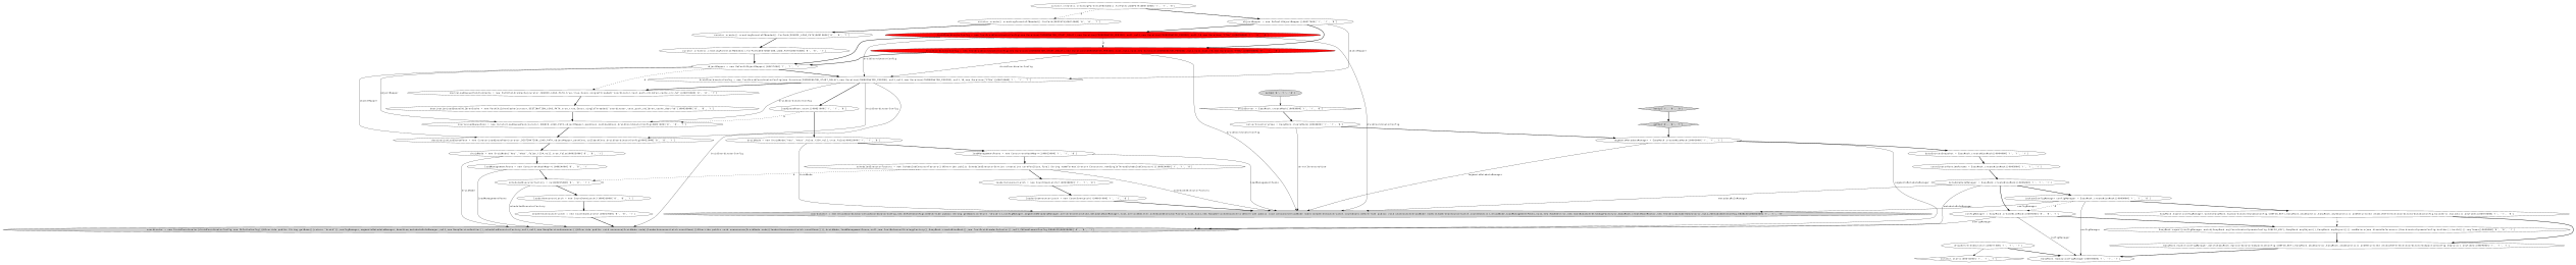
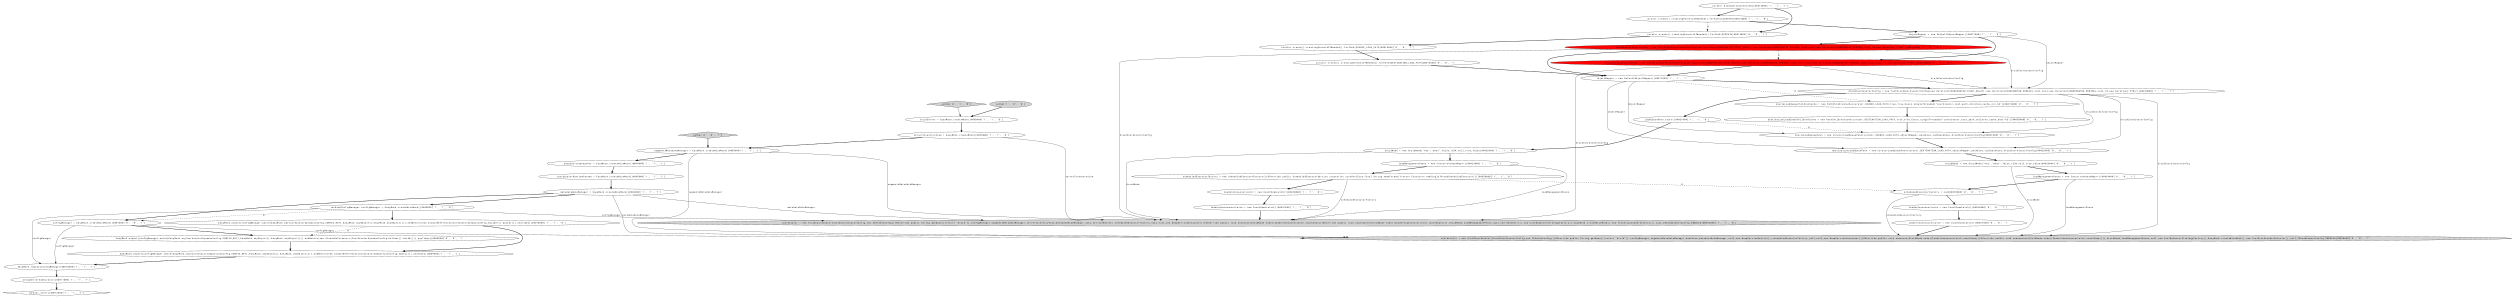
  digraph {
    fontname="Roboto Mono"
    node [fillcolor=white fontname="Roboto Mono" shape=ellipse style=filled]
    edge [fontname="Roboto Mono" style=bold]
    n1 [label="leaderAnnouncerLatch = new CountDownLatch(1)@@@26@@@['0', '0', '1']"]
    n2 [label="leaderUnannouncerLatch = new CountDownLatch(1)@@@27@@@['0', '0', '1']"]
    n3 [fillcolor=lightgray label="coordinator = new DruidCoordinator(druidCoordinatorConfig,new ZkPathsConfig(){@Override public String getBase(){return \"druid\"}},configManager,segmentsMetadataManager,baseView,metadataRuleManager,null,new NoopServiceEmitter(),scheduledExecutorFactory,null,null,new NoopServiceAnnouncer(){@Override public void announce(DruidNode node){leaderAnnouncerLatch.countDown()}@Override public void unannounce(DruidNode node){leaderUnannouncerLatch.countDown()}},druidNode,loadManagementPeons,null,new CostBalancerStrategyFactory(),EasyMock.createNiceMock(),new TestDruidLeaderSelector(),null,ZkEnablementConfig.ENABLED)@@@28@@@['0', '0', '1']"]
    n4 [label="EasyMock.replay(configManager)@@@10@@@['1', '1', '1']"]
    n5 [label="setupServerAndCurator()@@@11@@@['1', '1', '1']"]
    n6 [label="curator.start()@@@12@@@['1', '1', '1']" shape=diamond]
    n7 [label="scheduledExecutorFactory = new ScheduledExecutorFactory(){@Override public ScheduledExecutorService create(int corePoolSize,final String nameFormat){return Executors.newSingleThreadScheduledExecutor()}}@@@24@@@['1', '1', '0']"]
    n8 [label="scheduledExecutorFactory = null@@@25@@@['0', '0', '1']"]
    n9 [label="leaderAnnouncerLatch = new CountDownLatch(1)@@@30@@@['1', '1', '0']"]
    n10 [fillcolor=lightgray label="coordinator = new DruidCoordinator(druidCoordinatorConfig,new ZkPathsConfig(){@Override public String getBase(){return \"druid\"}},configManager,segmentsMetadataManager,serverInventoryView,metadataRuleManager,null,serviceEmitter,scheduledExecutorFactory,null,null,new NoopServiceAnnouncer(){@Override public void announce(DruidNode node){leaderAnnouncerLatch.countDown()}@Override public void unannounce(DruidNode node){leaderUnannouncerLatch.countDown()}},druidNode,loadManagementPeons,null,new HashSet<>(),new CostBalancerStrategyFactory(),EasyMock.createNiceMock(),new TestDruidLeaderSelector(),null,ZkEnablementConfig.ENABLED)@@@32@@@['1', '1', '0']"]
    n11 [label="leaderUnannouncerLatch = new CountDownLatch(1)@@@31@@@['1', '1', '0']"]
    n12 [label="metadataRuleManager = EasyMock.createNiceMock()@@@6@@@['1', '1', '1']"]
    n13 [label="configManager = EasyMock.createNiceMock()@@@7@@@['0', '0', '1']"]
    n14 [label="JacksonConfigManager configManager = EasyMock.createNiceMock()@@@9@@@['1', '1', '0']"]
    n15 [label="EasyMock.expect(configManager.watch(EasyMock.eq(CoordinatorDynamicConfig.CONFIG_KEY),EasyMock.anyObject(),EasyMock.anyObject())).andReturn(new AtomicReference<>(CoordinatorDynamicConfig.builder().build())).anyTimes()@@@8@@@['0', '0', '1']"]
    n16 [label="EasyMock.expect(configManager.watch(EasyMock.eq(CoordinatorDynamicConfig.CONFIG_KEY),EasyMock.anyObject(),EasyMock.anyObject())).andReturn(new AtomicReference(CoordinatorDynamicConfig.builder().build())).anyTimes()@@@10@@@['1', '1', '0']"]
    n17 [label="serverInventoryView = EasyMock.createMock()@@@4@@@['1', '1', '0']"]
    n18 [label="segmentsMetadataManager = EasyMock.createNiceMock()@@@3@@@['1', '1', '1']"]
    n19 [label="dataSourcesSnapshot = EasyMock.createNiceMock()@@@4@@@['1', '1', '1']"]
    n20 [label="sourceLoadQueueChildrenCache = new PathChildrenCache(curator,SOURCE_LOAD_PATH,true,true,Execs.singleThreaded(\"coordinator_test_path_children_cache_src-%d\"))@@@19@@@['0', '0', '1']"]
    n21 [label="destinationLoadQueueChildrenCache = new PathChildrenCache(curator,DESTINATION_LOAD_PATH,true,true,Execs.singleThreaded(\"coordinator_test_path_children_cache_dest-%d\"))@@@20@@@['0', '0', '1']"]
    n22 [label="sourceLoadQueuePeon = new CuratorLoadQueuePeon(curator,SOURCE_LOAD_PATH,objectMapper,peonExec,callbackExec,druidCoordinatorConfig)@@@21@@@['0', '0', '1']"]
    n23 [label="destinationLoadQueuePeon = new CuratorLoadQueuePeon(curator,DESTINATION_LOAD_PATH,objectMapper,peonExec,callbackExec,druidCoordinatorConfig)@@@22@@@['0', '0', '1']"]
    n24 [label="EasyMock.expect(configManager.watch(EasyMock.eq(CoordinatorCompactionConfig.CONFIG_KEY),EasyMock.anyObject(),EasyMock.anyObject())).andReturn(new AtomicReference(CoordinatorCompactionConfig.empty())).anyTimes()@@@9@@@['1', '1', '1']"]
    n25 [label="curator.create().creatingParentsIfNeeded().forPath(DESTINATION_LOAD_PATH)@@@16@@@['0', '0', '1']"]
    n26 [label="objectMapper = new DefaultObjectMapper()@@@17@@@['1', '1', '1']"]
    n27 [label="druidCoordinatorConfig = new TestDruidCoordinatorConfig(new Duration(COORDINATOR_START_DELAY),new Duration(COORDINATOR_PERIOD),null,null,new Duration(COORDINATOR_PERIOD),null,10,new Duration(\"PT0s\"))@@@18@@@['1', '1', '1']"]
-   n28 [fillcolor=lightgray label="setUp['1', '0', '0']" shape=diamond]
-   n29 [label="druidServer = EasyMock.createMock()@@@3@@@['1', '1', '0']" shape=diamond]
+   n28 [fillcolor=lightgray label="setUp['1', '0', '0']"]
+   n29 [label="druidServer = EasyMock.createMock()@@@3@@@['1', '1', '0']"]
    n30 [label="druidNode = new DruidNode(\"hey\",\"what\",false,1234,null,true,false)@@@23@@@['0', '0', '1']"]
    n31 [label="loadManagementPeons = new ConcurrentHashMap<>()@@@24@@@['0', '0', '1']"]
-   n32 [fillcolor=lightgray label="setUp['0', '1', '0']"]
+   n32 [fillcolor=lightgray label="setUp['0', '1', '0']" shape=diamond]
    n33 [label="coordinatorRuntimeParams = EasyMock.createNiceMock()@@@5@@@['1', '1', '1']"]
    n34 [label="objectMapper = new DefaultObjectMapper()@@@17@@@['1', '1', '0']"]
    n35 [fillcolor=red label="druidCoordinatorConfig = new TestDruidCoordinatorConfig(new Duration(COORDINATOR_START_DELAY),new Duration(COORDINATOR_PERIOD),null,null,new Duration(COORDINATOR_PERIOD),null,10,new Duration(\"PT0s\"))@@@18@@@['1', '0', '0']"]
    n36 [fillcolor=red label="druidCoordinatorConfig = new TestDruidCoordinatorConfig(new Duration(COORDINATOR_START_DELAY),new Duration(COORDINATOR_PERIOD),null,null,null,new Duration(COORDINATOR_PERIOD),null,null,null,10,new Duration(\"PT0s\"))@@@18@@@['0', '1', '0']"]
    n37 [label="loadQueuePeon.start()@@@21@@@['1', '1', '0']"]
    n38 [fillcolor=lightgray label="setUp['0', '0', '1']" shape=diamond]
    n39 [label="curator.create().creatingParentsIfNeeded().forPath(LOADPATH)@@@16@@@['1', '1', '0']"]
    n40 [label="curator.create().creatingParentsIfNeeded().forPath(SEGPATH)@@@14@@@['0', '0', '1']"]
    n41 [label="curator.create().creatingParentsIfNeeded().forPath(SOURCE_LOAD_PATH)@@@15@@@['0', '0', '1']"]
    n42 [label="druidNode = new DruidNode(\"hey\",\"what\",false,1234,null,true,false)@@@22@@@['1', '1', '0']"]
    n43 [label="loadManagementPeons = new ConcurrentHashMap<>()@@@23@@@['1', '1', '0']"]
+   n44 [label="curator.blockUntilConnected()@@@13@@@['1', '1', '1']"]
    n1 -> n2
    n2 -> n3
-   n5 -> n4
-   n5 -> n6 [style=solid]
+   n4 -> n5
+   n5 -> n6
    n7 -> n8 [label=0 style=dashed]
    n7 -> n9
    n7 -> n10 [label=scheduledExecutorFactory style=solid]
    n8 -> n1
    n8 -> n3 [label=scheduledExecutorFactory style=solid]
    n9 -> n11
    n11 -> n10
    n12 -> n3 [label=metadataRuleManager style=solid]
    n12 -> n10 [label=metadataRuleManager style=solid]
    n12 -> n13
    n12 -> n14
    n13 -> n3 [label=configManager style=solid]
    n13 -> n4 [label=configManager style=solid]
    n13 -> n15
    n14 -> n4 [label=configManager style=solid]
    n14 -> n10 [label=configManager style=solid]
    n14 -> n13 [label=0 style=dashed]
    n14 -> n16
    n15 -> n24
    n16 -> n15 [label=0 style=dashed]
    n16 -> n24
    n17 -> n10 [label=serverInventoryView style=solid]
    n17 -> n18
    n18 -> n3 [label=segmentsMetadataManager style=solid]
    n18 -> n10 [label=segmentsMetadataManager style=solid]
    n18 -> n19
    n19 -> n33
    n20 -> n21
    n21 -> n22
    n22 -> n23
    n23 -> n30
    n24 -> n4
    n25 -> n26
    n26 -> n20 [label=0 style=dashed]
    n26 -> n22 [label=objectMapper style=solid]
    n26 -> n23 [label=objectMapper style=solid]
    n26 -> n27
    n27 -> n3 [label=druidCoordinatorConfig style=solid]
    n27 -> n20
    n27 -> n22 [label=druidCoordinatorConfig style=solid]
    n27 -> n23 [label=druidCoordinatorConfig style=solid]
    n27 -> n37
-   n28 -> n38
+   n28 -> n29
    n29 -> n17
    n30 -> n3 [label=druidNode style=solid]
    n30 -> n31
    n31 -> n3 [label=loadManagementPeons style=solid]
    n31 -> n8
    n32 -> n29 [style=solid]
    n33 -> n12
    n34 -> n27 [label=objectMapper style=solid]
    n34 -> n35
    n34 -> n36
    n35 -> n10 [label=druidCoordinatorConfig style=solid]
    n35 -> n26
    n35 -> n27 [label=druidCoordinatorConfig style=solid]
    n35 -> n36 [label=0 style=dashed]
    n36 -> n10 [label=druidCoordinatorConfig style=solid]
    n36 -> n26
    n36 -> n27 [label=druidCoordinatorConfig style=solid]
    n37 -> n22 [label=0 style=dashed]
    n37 -> n42
    n38 -> n18
    n39 -> n34
    n39 -> n40 [label=0 style=dashed]
    n40 -> n41
    n41 -> n25
    n42 -> n10 [label=druidNode style=solid]
    n42 -> n43
    n43 -> n7
    n43 -> n10 [label=loadManagementPeons style=solid]
+   n44 -> n39
+   n44 -> n40
  }
